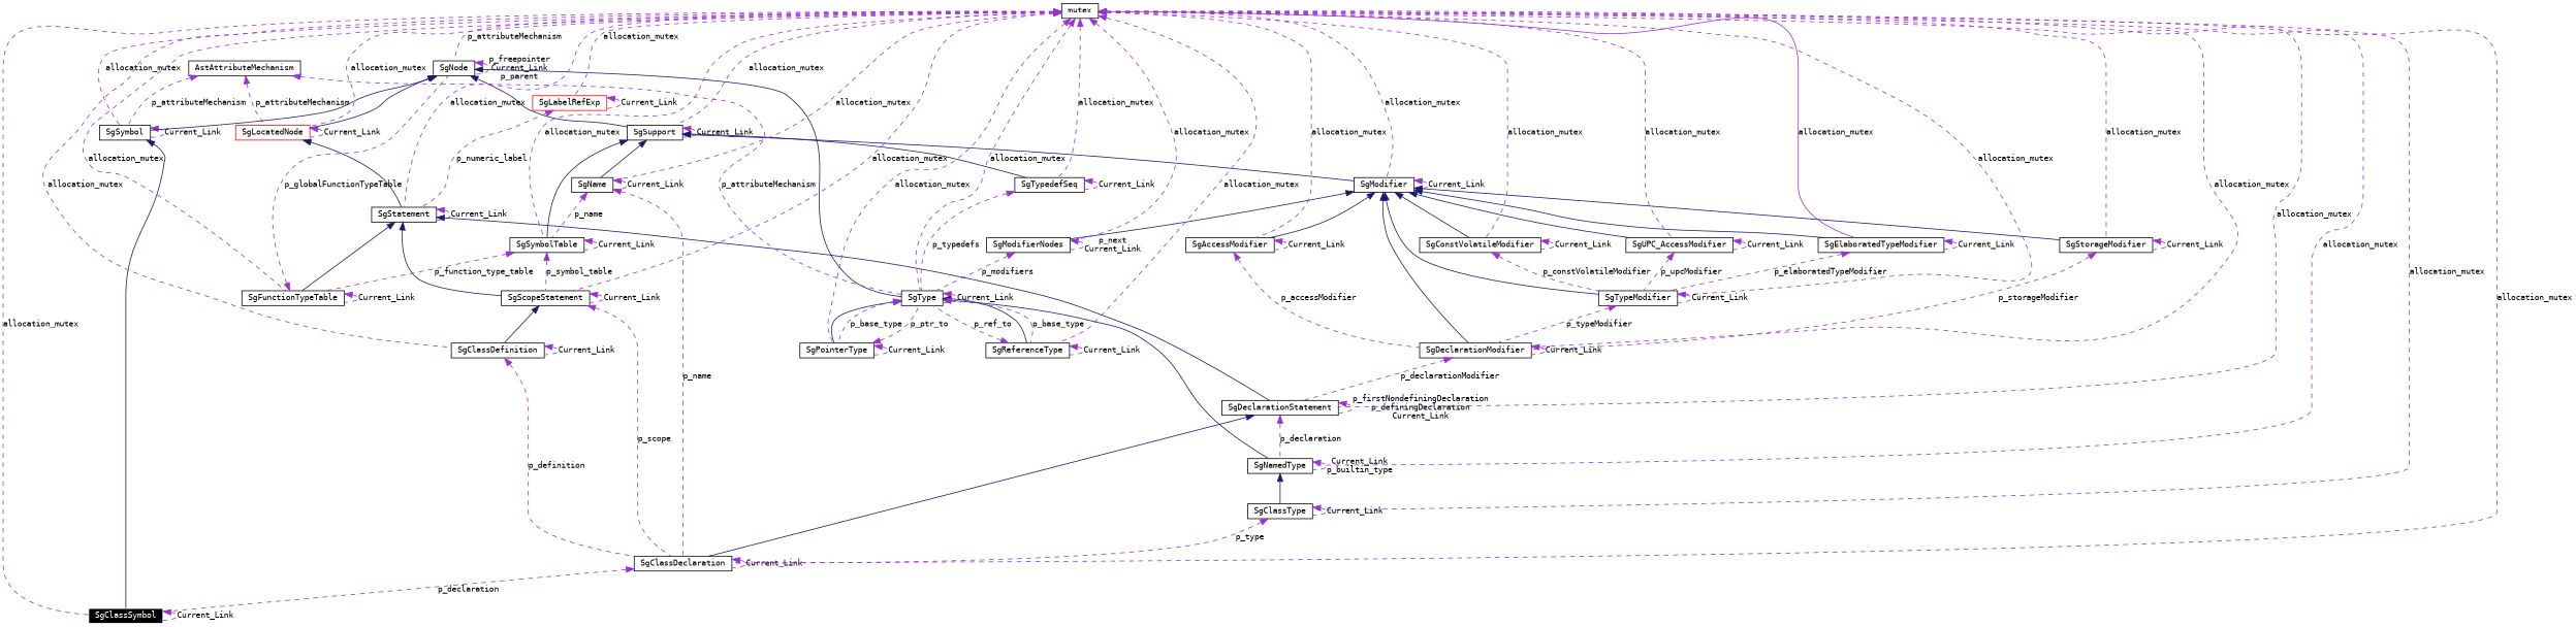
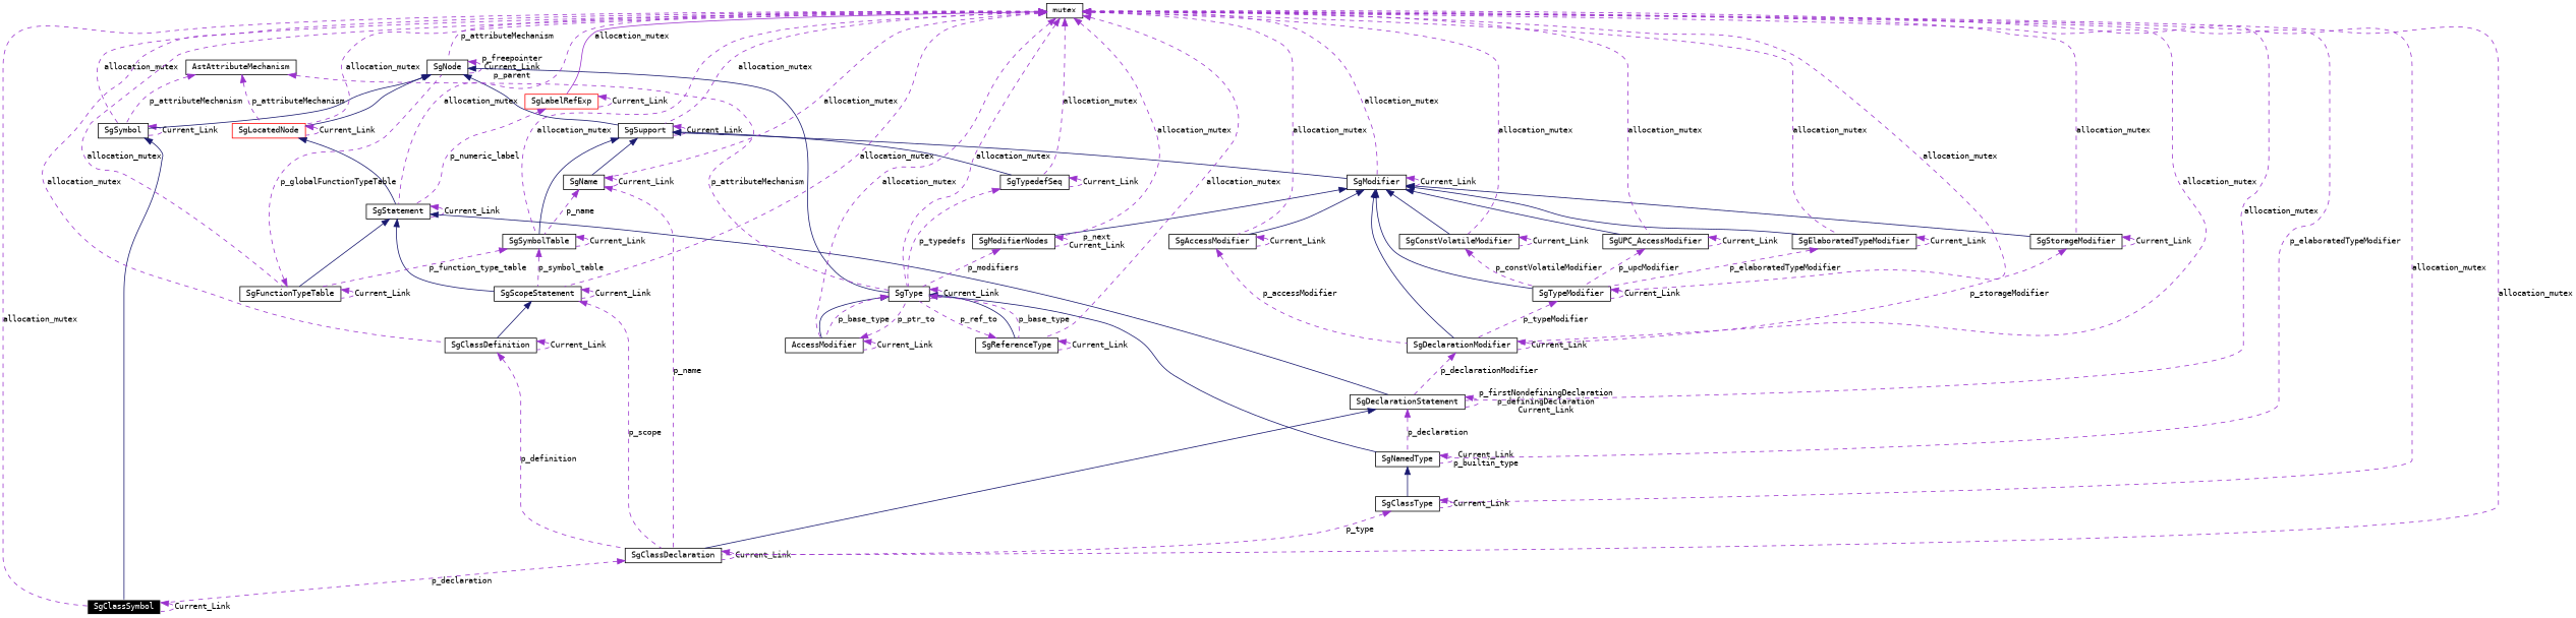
  digraph {
    fontname="DejaVu Sans Mono"
    node [color=black fontname="DejaVu Sans Mono" fontsize=10 shape=record]
    edge [color=darkorchid3 dir=back fontname="DejaVu Sans Mono" fontsize=10 labelfontname=Helvetica labelfontsize=10 style=dashed]
    n1 [color=white fillcolor=black fontcolor=white height=0.2 label=SgClassSymbol style=filled width=0.4]
    n2 [height=0.2 label=SgSymbol width=0.4]
    n3 [height=0.2 label=SgNode width=0.4]
    n4 [color=red height=0.2 label=SgLocatedNode width=0.4]
    n5 [height=0.2 label=SgSupport width=0.4]
    n6 [height=0.2 label=SgType width=0.4]
    n7 [height=0.2 label=SgStatement width=0.4]
    n8 [height=0.2 label=SgSymbolTable width=0.4]
    n9 [height=0.2 label=SgName width=0.4]
    n10 [height=0.2 label=SgModifier width=0.4]
    n11 [height=0.2 label=SgTypedefSeq width=0.4]
    n12 [height=0.2 label=SgNamedType width=0.4]
-   n13 [height=0.2 label=SgPointerType width=0.4]
+   n13 [height=0.2 label=AccessModifier width=0.4]
    n14 [height=0.2 label=SgReferenceType width=0.4]
    n15 [height=0.2 label=SgFunctionTypeTable width=0.4]
    n16 [height=0.2 label=SgDeclarationStatement width=0.4]
    n17 [height=0.2 label=SgScopeStatement width=0.4]
    n18 [height=0.2 label=SgClassDeclaration width=0.4]
    n19 [height=0.2 label=SgClassDefinition width=0.4]
    n20 [height=0.2 label=mutex width=0.4]
    n21 [color=red height=0.2 label=SgLabelRefExp width=0.4]
    n22 [height=0.2 label=SgDeclarationModifier width=0.4]
    n23 [height=0.2 label=SgTypeModifier width=0.4]
    n24 [height=0.2 label=SgElaboratedTypeModifier width=0.4]
    n25 [height=0.2 label=SgConstVolatileModifier width=0.4]
    n26 [height=0.2 label=SgUPC_AccessModifier width=0.4]
    n27 [height=0.2 label=SgStorageModifier width=0.4]
    n28 [height=0.2 label=SgAccessModifier width=0.4]
    n29 [height=0.2 label=SgClassType width=0.4]
    n30 [height=0.2 label=SgModifierNodes width=0.4]
    n31 [height=0.2 label=AstAttributeMechanism width=0.4]
    n1 -> n1 [label=Current_Link]
    n2 -> n1 [color=midnightblue style=solid]
    n2 -> n2 [label=Current_Link]
    n3 -> n2 [color=midnightblue style=solid]
    n3 -> n3 [label="p_freepointer\nCurrent_Link\np_parent"]
    n3 -> n4 [color=midnightblue style=solid]
    n3 -> n5 [color=midnightblue style=solid]
    n3 -> n6 [color=midnightblue style=solid]
    n4 -> n4 [label=Current_Link]
    n4 -> n7 [color=midnightblue style=solid]
    n5 -> n5 [label=Current_Link]
    n5 -> n8 [color=midnightblue style=solid]
    n5 -> n9 [color=midnightblue style=solid]
    n5 -> n10 [color=midnightblue style=solid]
    n5 -> n11 [color=midnightblue style=solid]
    n6 -> n6 [label=Current_Link]
    n6 -> n12 [color=midnightblue style=solid]
    n6 -> n13 [color=midnightblue style=solid]
    n6 -> n13 [label=p_base_type]
    n6 -> n14 [color=midnightblue style=solid]
    n6 -> n14 [label=p_base_type]
    n7 -> n7 [label=Current_Link]
    n7 -> n15 [color=midnightblue style=solid]
    n7 -> n16 [color=midnightblue style=solid]
    n7 -> n17 [color=midnightblue style=solid]
    n8 -> n8 [label=Current_Link]
    n8 -> n15 [label=p_function_type_table]
    n8 -> n17 [label=p_symbol_table]
    n9 -> n8 [label=p_name]
    n9 -> n9 [label=Current_Link]
    n9 -> n18 [label=p_name]
    n10 -> n10 [label=Current_Link]
    n10 -> n22 [color=midnightblue style=solid]
    n10 -> n23 [color=midnightblue style=solid]
    n10 -> n24 [color=midnightblue style=solid]
    n10 -> n25 [color=midnightblue style=solid]
    n10 -> n26 [color=midnightblue style=solid]
    n10 -> n27 [color=midnightblue style=solid]
    n10 -> n28 [color=midnightblue style=solid]
    n10 -> n30 [color=midnightblue style=solid]
    n11 -> n6 [label=p_typedefs]
    n11 -> n11 [label=Current_Link]
    n12 -> n12 [label="Current_Link\np_builtin_type"]
    n12 -> n29 [color=midnightblue style=solid]
    n13 -> n6 [label=p_ptr_to]
    n13 -> n13 [label=Current_Link]
    n14 -> n6 [label=p_ref_to]
    n14 -> n14 [label=Current_Link]
    n15 -> n3 [label=p_globalFunctionTypeTable]
    n15 -> n15 [label=Current_Link]
    n16 -> n12 [label=p_declaration]
    n16 -> n16 [label="p_firstNondefiningDeclaration\np_definingDeclaration\nCurrent_Link"]
    n16 -> n18 [color=midnightblue style=solid]
    n17 -> n17 [label=Current_Link]
    n17 -> n18 [label=p_scope]
    n17 -> n19 [color=midnightblue style=solid]
    n18 -> n1 [label=p_declaration]
    n18 -> n18 [label=Current_Link]
    n19 -> n18 [label=p_definition]
    n19 -> n19 [label=Current_Link]
    n20 -> n1 [label=allocation_mutex]
    n20 -> n2 [label=allocation_mutex]
    n20 -> n3 [label=p_attributeMechanism]
    n20 -> n4 [label=allocation_mutex]
    n20 -> n5 [label=allocation_mutex]
    n20 -> n6 [label=allocation_mutex]
    n20 -> n7 [label=allocation_mutex]
    n20 -> n8 [label=allocation_mutex]
    n20 -> n9 [label=allocation_mutex]
    n20 -> n10 [label=allocation_mutex]
    n20 -> n11 [label=allocation_mutex]
-   n20 -> n12 [label=allocation_mutex]
+   n20 -> n12 [label=p_elaboratedTypeModifier]
    n20 -> n13 [label=allocation_mutex]
    n20 -> n14 [label=allocation_mutex]
    n20 -> n15 [label=allocation_mutex]
    n20 -> n16 [label=allocation_mutex]
    n20 -> n17 [label=allocation_mutex]
    n20 -> n18 [label=allocation_mutex]
    n20 -> n19 [label=allocation_mutex]
-   n20 -> n21 [label=allocation_mutex]
+   n20 -> n21 [label=allocation_mutex style=solid]
    n20 -> n22 [label=allocation_mutex]
    n20 -> n23 [label=allocation_mutex]
-   n20 -> n24 [label=allocation_mutex style=solid]
+   n20 -> n24 [label=allocation_mutex]
    n20 -> n25 [label=allocation_mutex]
    n20 -> n26 [label=allocation_mutex]
    n20 -> n27 [label=allocation_mutex]
    n20 -> n28 [label=allocation_mutex]
    n20 -> n29 [label=allocation_mutex]
    n20 -> n30 [label=allocation_mutex]
    n21 -> n7 [label=p_numeric_label]
    n21 -> n21 [label=Current_Link]
    n22 -> n16 [label=p_declarationModifier]
    n22 -> n22 [label=Current_Link]
    n23 -> n22 [label=p_typeModifier]
    n23 -> n23 [label=Current_Link]
    n24 -> n23 [label=p_elaboratedTypeModifier]
    n24 -> n24 [label=Current_Link]
    n25 -> n23 [label=p_constVolatileModifier]
    n25 -> n25 [label=Current_Link]
    n26 -> n23 [label=p_upcModifier]
    n26 -> n26 [label=Current_Link]
    n27 -> n22 [label=p_storageModifier]
    n27 -> n27 [label=Current_Link]
    n28 -> n22 [label=p_accessModifier]
    n28 -> n28 [label=Current_Link]
    n29 -> n18 [label=p_type]
    n29 -> n29 [label=Current_Link]
    n30 -> n6 [label=p_modifiers]
    n30 -> n30 [label="p_next\nCurrent_Link"]
    n31 -> n2 [label=p_attributeMechanism]
    n31 -> n4 [label=p_attributeMechanism]
    n31 -> n6 [label=p_attributeMechanism]
  }
